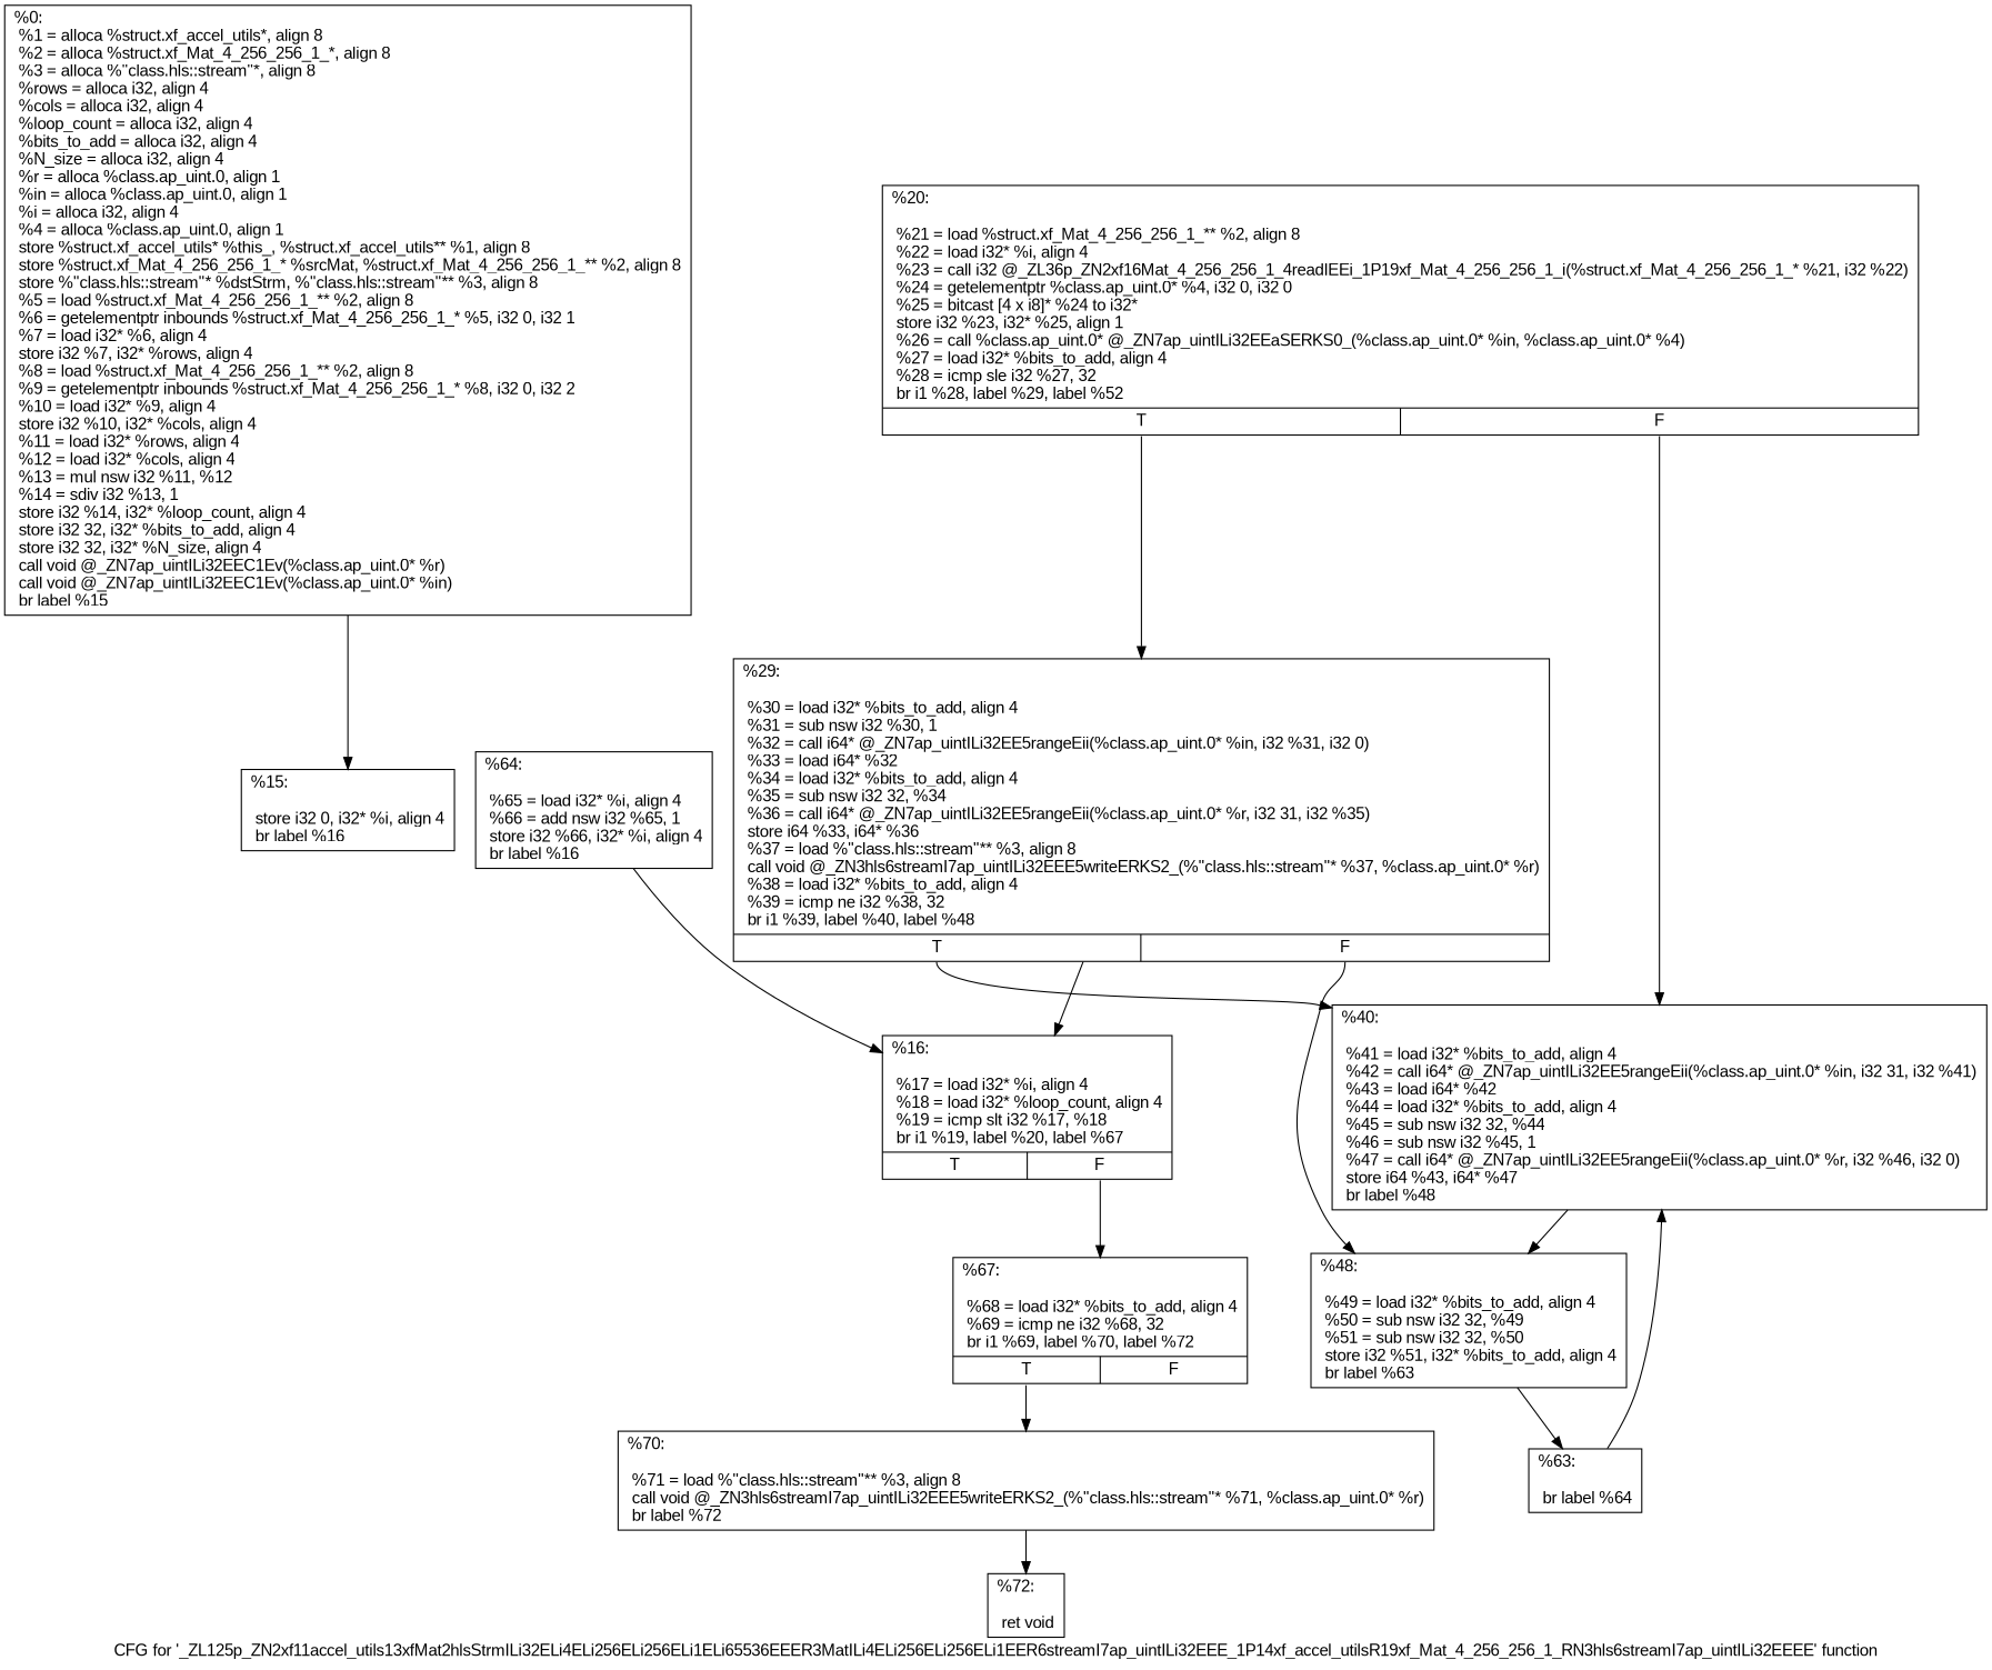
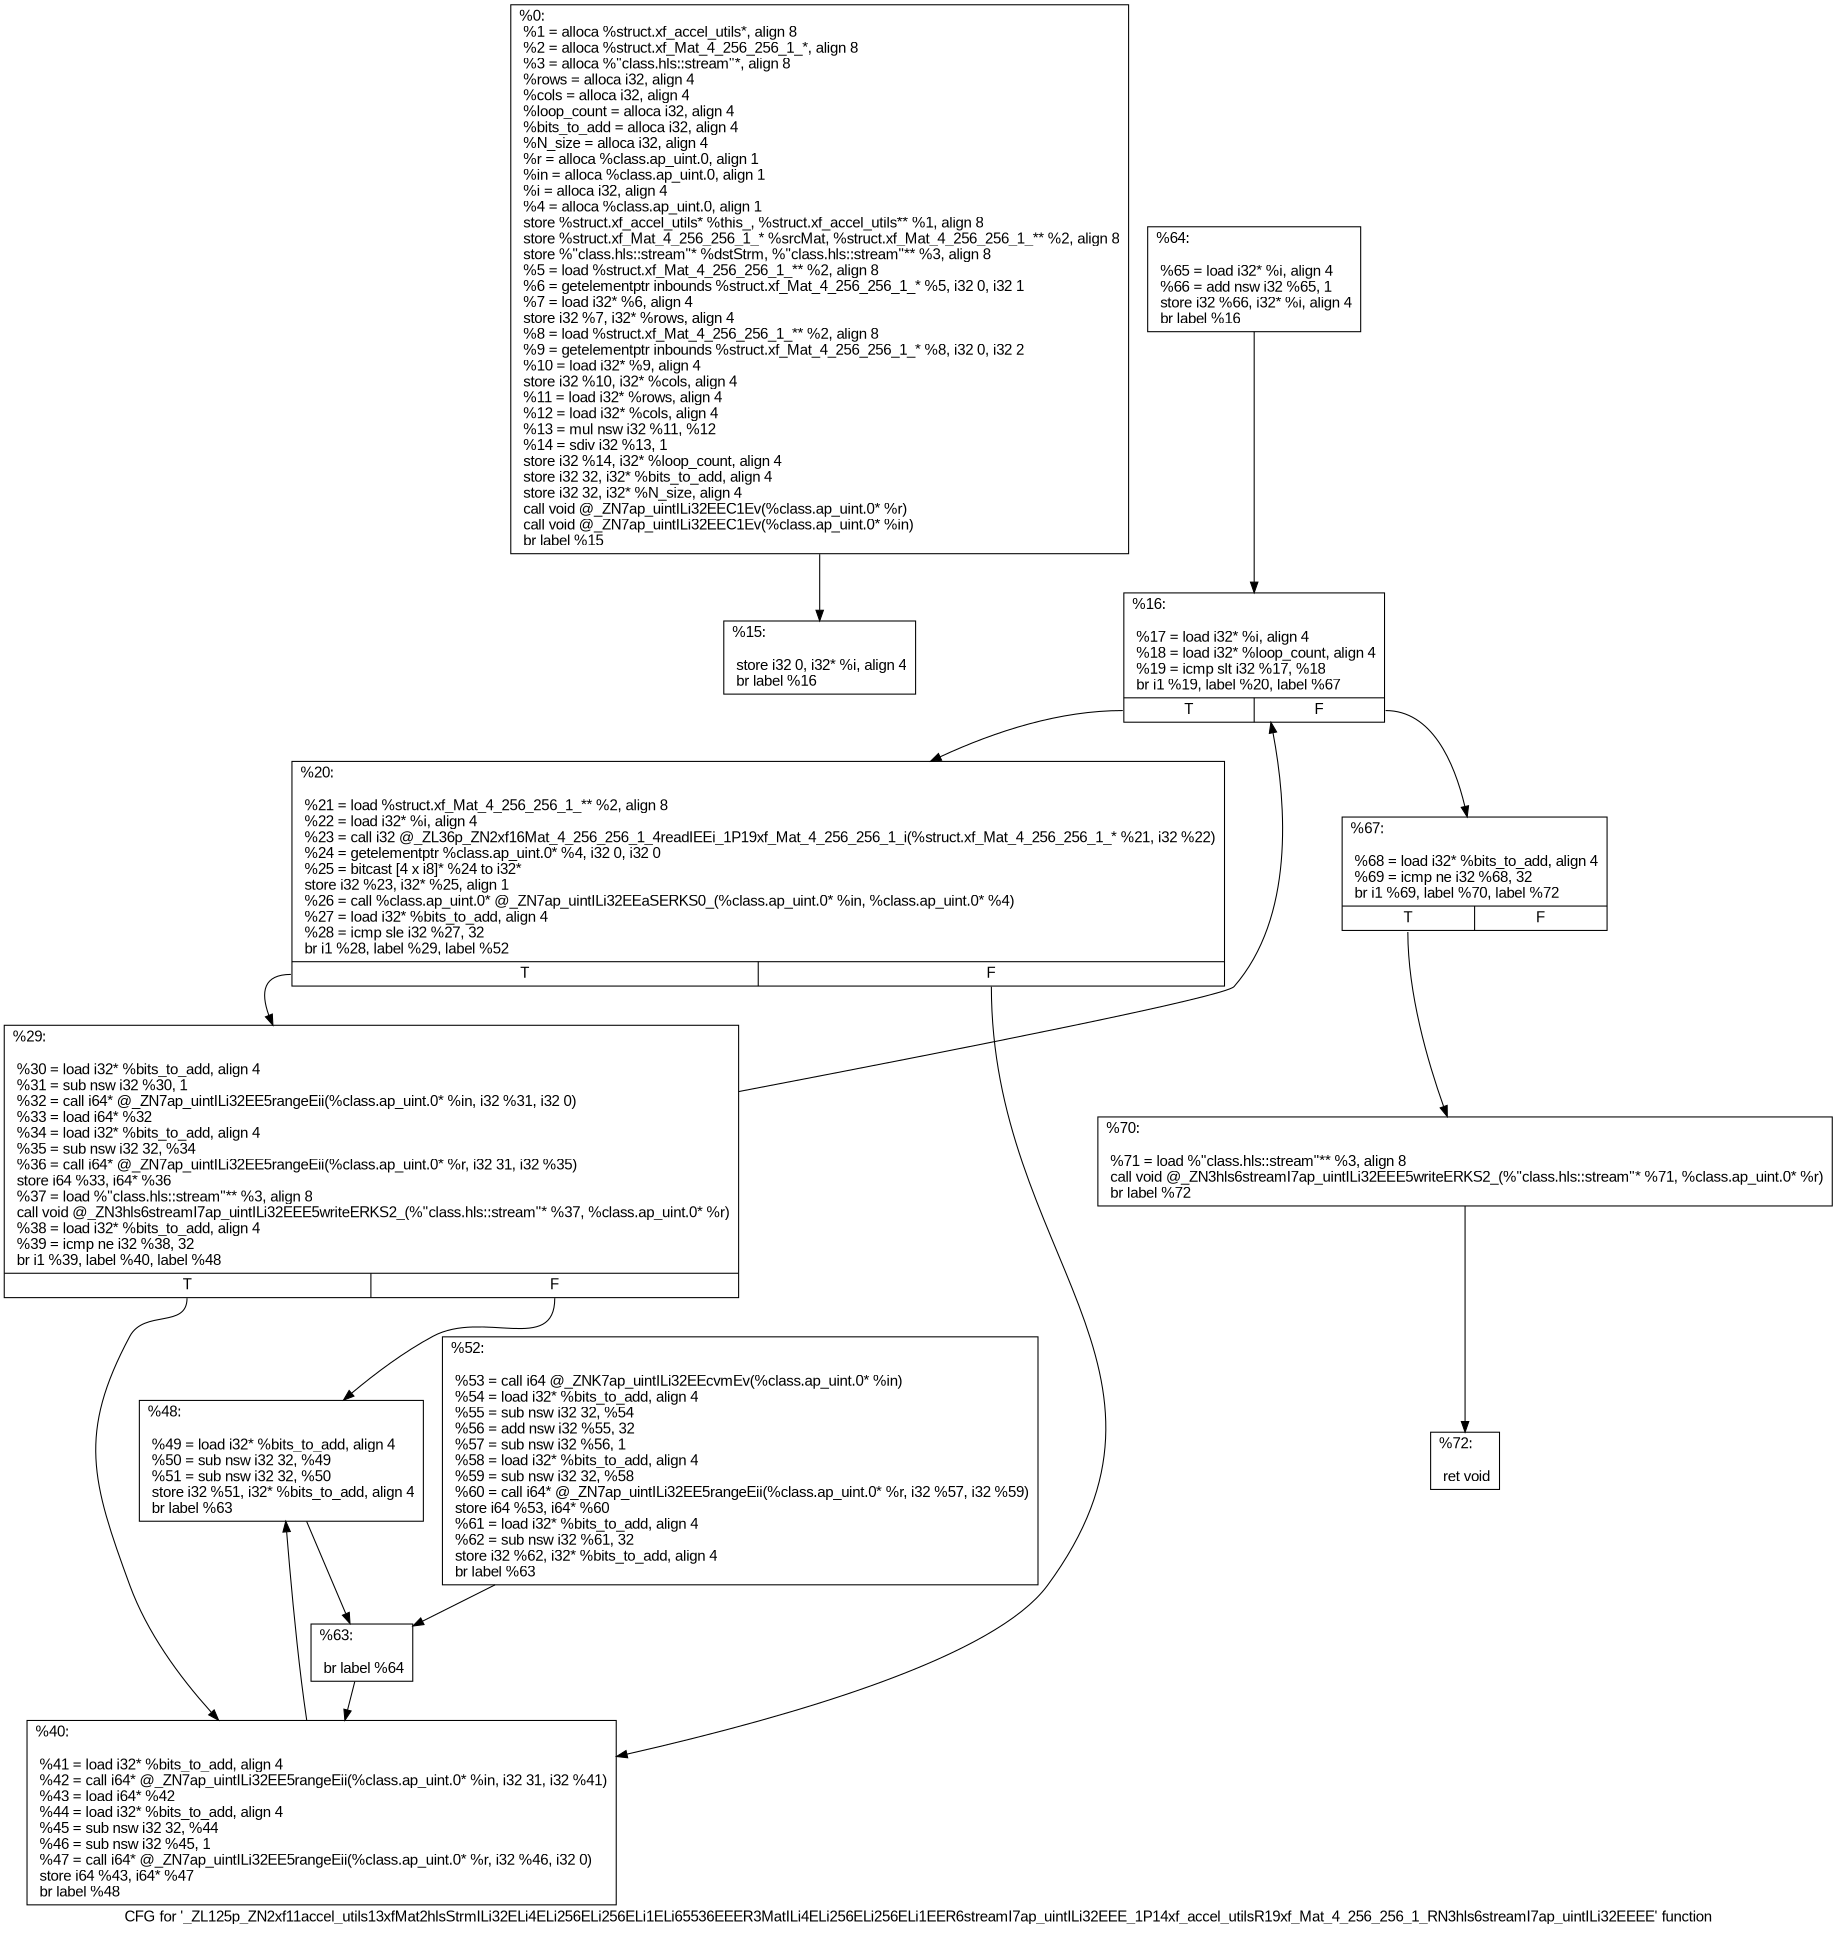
  digraph {
    fontname="Liberation Sans"
    label="CFG for '_ZL125p_ZN2xf11accel_utils13xfMat2hlsStrmILi32ELi4ELi256ELi256ELi1ELi65536EEER3MatILi4ELi256ELi256ELi1EER6streamI7ap_uintILi32EEE_1P14xf_accel_utilsR19xf_Mat_4_256_256_1_RN3hls6streamI7ap_uintILi32EEEE' function"
    node [fontname="Liberation Sans" shape=record]
    edge [fontname="Liberation Sans"]
    n1 [label="{%0:\l  %1 = alloca %struct.xf_accel_utils*, align 8\l  %2 = alloca %struct.xf_Mat_4_256_256_1_*, align 8\l  %3 = alloca %\"class.hls::stream\"*, align 8\l  %rows = alloca i32, align 4\l  %cols = alloca i32, align 4\l  %loop_count = alloca i32, align 4\l  %bits_to_add = alloca i32, align 4\l  %N_size = alloca i32, align 4\l  %r = alloca %class.ap_uint.0, align 1\l  %in = alloca %class.ap_uint.0, align 1\l  %i = alloca i32, align 4\l  %4 = alloca %class.ap_uint.0, align 1\l  store %struct.xf_accel_utils* %this_, %struct.xf_accel_utils** %1, align 8\l  store %struct.xf_Mat_4_256_256_1_* %srcMat, %struct.xf_Mat_4_256_256_1_** %2, align 8\l  store %\"class.hls::stream\"* %dstStrm, %\"class.hls::stream\"** %3, align 8\l  %5 = load %struct.xf_Mat_4_256_256_1_** %2, align 8\l  %6 = getelementptr inbounds %struct.xf_Mat_4_256_256_1_* %5, i32 0, i32 1\l  %7 = load i32* %6, align 4\l  store i32 %7, i32* %rows, align 4\l  %8 = load %struct.xf_Mat_4_256_256_1_** %2, align 8\l  %9 = getelementptr inbounds %struct.xf_Mat_4_256_256_1_* %8, i32 0, i32 2\l  %10 = load i32* %9, align 4\l  store i32 %10, i32* %cols, align 4\l  %11 = load i32* %rows, align 4\l  %12 = load i32* %cols, align 4\l  %13 = mul nsw i32 %11, %12\l  %14 = sdiv i32 %13, 1\l  store i32 %14, i32* %loop_count, align 4\l  store i32 32, i32* %bits_to_add, align 4\l  store i32 32, i32* %N_size, align 4\l  call void @_ZN7ap_uintILi32EEC1Ev(%class.ap_uint.0* %r)\l  call void @_ZN7ap_uintILi32EEC1Ev(%class.ap_uint.0* %in)\l  br label %15\l}"]
    n2 [label="{%15:\l\l  store i32 0, i32* %i, align 4\l  br label %16\l}"]
    n3 [label="{%16:\l\l  %17 = load i32* %i, align 4\l  %18 = load i32* %loop_count, align 4\l  %19 = icmp slt i32 %17, %18\l  br i1 %19, label %20, label %67\l|{<s0>T|<s1>F}}"]
    n4 [label="{%20:\l\l  %21 = load %struct.xf_Mat_4_256_256_1_** %2, align 8\l  %22 = load i32* %i, align 4\l  %23 = call i32 @_ZL36p_ZN2xf16Mat_4_256_256_1_4readIEEi_1P19xf_Mat_4_256_256_1_i(%struct.xf_Mat_4_256_256_1_* %21, i32 %22)\l  %24 = getelementptr %class.ap_uint.0* %4, i32 0, i32 0\l  %25 = bitcast [4 x i8]* %24 to i32*\l  store i32 %23, i32* %25, align 1\l  %26 = call %class.ap_uint.0* @_ZN7ap_uintILi32EEaSERKS0_(%class.ap_uint.0* %in, %class.ap_uint.0* %4)\l  %27 = load i32* %bits_to_add, align 4\l  %28 = icmp sle i32 %27, 32\l  br i1 %28, label %29, label %52\l|{<s0>T|<s1>F}}"]
    n5 [label="{%67:\l\l  %68 = load i32* %bits_to_add, align 4\l  %69 = icmp ne i32 %68, 32\l  br i1 %69, label %70, label %72\l|{<s0>T|<s1>F}}"]
    n6 [label="{%29:\l\l  %30 = load i32* %bits_to_add, align 4\l  %31 = sub nsw i32 %30, 1\l  %32 = call i64* @_ZN7ap_uintILi32EE5rangeEii(%class.ap_uint.0* %in, i32 %31, i32 0)\l  %33 = load i64* %32\l  %34 = load i32* %bits_to_add, align 4\l  %35 = sub nsw i32 32, %34\l  %36 = call i64* @_ZN7ap_uintILi32EE5rangeEii(%class.ap_uint.0* %r, i32 31, i32 %35)\l  store i64 %33, i64* %36\l  %37 = load %\"class.hls::stream\"** %3, align 8\l  call void @_ZN3hls6streamI7ap_uintILi32EEE5writeERKS2_(%\"class.hls::stream\"* %37, %class.ap_uint.0* %r)\l  %38 = load i32* %bits_to_add, align 4\l  %39 = icmp ne i32 %38, 32\l  br i1 %39, label %40, label %48\l|{<s0>T|<s1>F}}"]
    n7 [label="{%40:\l\l  %41 = load i32* %bits_to_add, align 4\l  %42 = call i64* @_ZN7ap_uintILi32EE5rangeEii(%class.ap_uint.0* %in, i32 31, i32 %41)\l  %43 = load i64* %42\l  %44 = load i32* %bits_to_add, align 4\l  %45 = sub nsw i32 32, %44\l  %46 = sub nsw i32 %45, 1\l  %47 = call i64* @_ZN7ap_uintILi32EE5rangeEii(%class.ap_uint.0* %r, i32 %46, i32 0)\l  store i64 %43, i64* %47\l  br label %48\l}"]
    n8 [label="{%70:\l\l  %71 = load %\"class.hls::stream\"** %3, align 8\l  call void @_ZN3hls6streamI7ap_uintILi32EEE5writeERKS2_(%\"class.hls::stream\"* %71, %class.ap_uint.0* %r)\l  br label %72\l}"]
    n9 [label="{%48:\l\l  %49 = load i32* %bits_to_add, align 4\l  %50 = sub nsw i32 32, %49\l  %51 = sub nsw i32 32, %50\l  store i32 %51, i32* %bits_to_add, align 4\l  br label %63\l}"]
+   n10 [label="{%52:\l\l  %53 = call i64 @_ZNK7ap_uintILi32EEcvmEv(%class.ap_uint.0* %in)\l  %54 = load i32* %bits_to_add, align 4\l  %55 = sub nsw i32 32, %54\l  %56 = add nsw i32 %55, 32\l  %57 = sub nsw i32 %56, 1\l  %58 = load i32* %bits_to_add, align 4\l  %59 = sub nsw i32 32, %58\l  %60 = call i64* @_ZN7ap_uintILi32EE5rangeEii(%class.ap_uint.0* %r, i32 %57, i32 %59)\l  store i64 %53, i64* %60\l  %61 = load i32* %bits_to_add, align 4\l  %62 = sub nsw i32 %61, 32\l  store i32 %62, i32* %bits_to_add, align 4\l  br label %63\l}"]
    n11 [label="{%63:\l\l  br label %64\l}"]
    n12 [label="{%72:\l\l  ret void\l}"]
    n13 [label="{%64:\l\l  %65 = load i32* %i, align 4\l  %66 = add nsw i32 %65, 1\l  store i32 %66, i32* %i, align 4\l  br label %16\l}"]
    n1 -> n2
+   n3 -> n4 [tailport=s0]
    n3 -> n5 [tailport=s1]
    n4 -> n6 [tailport=s0]
    n4 -> n7 [tailport=s1]
    n5 -> n8 [tailport=s0]
    n6 -> n3
    n6 -> n7 [tailport=s0]
    n6 -> n9 [tailport=s1]
    n7 -> n9
    n8 -> n12
    n9 -> n11
+   n10 -> n11
    n11 -> n7
    n13 -> n3
  }
